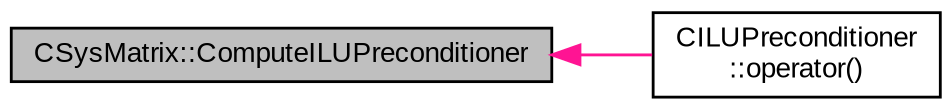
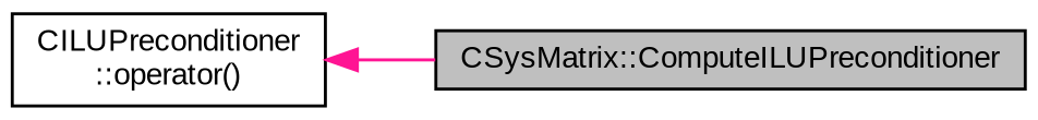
  digraph {
    rankdir=LR
    fontname="Liberation Sans"
    node [color=black fontname="Liberation Sans" fontsize=10 shape=record style=filled]
    n1 [fillcolor=grey75 fontcolor=black height=0.2 label="CSysMatrix::ComputeILUPreconditioner" width=0.4]
    n2 [fillcolor=white height=0.2 label="CILUPreconditioner\l::operator()" width=0.4]
-   n1 -> n2 [color=deeppink dir=back fontname="Liberation Sans" fontsize=10 labelfontname=Helvetica labelfontsize=10 style=solid]
+   n2 -> n1 [color=deeppink dir=back fontname="Liberation Sans" fontsize=10 labelfontname=Helvetica labelfontsize=10 style=solid]
  }
